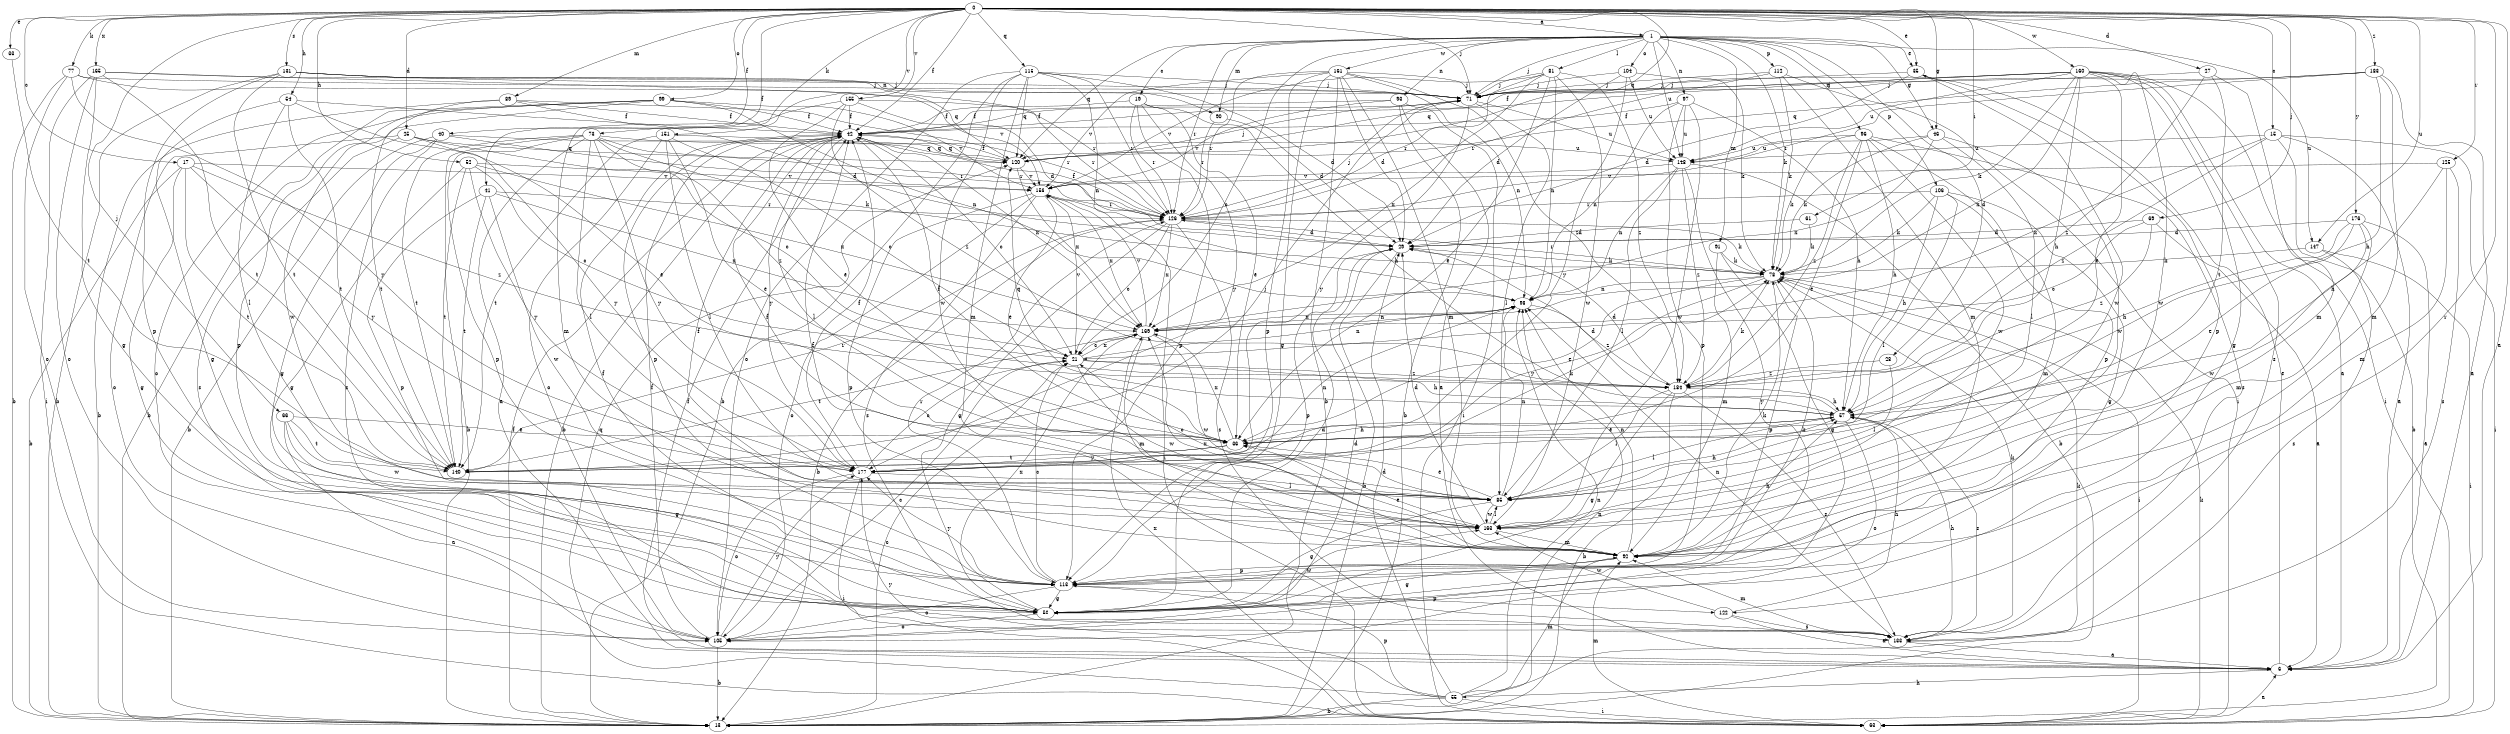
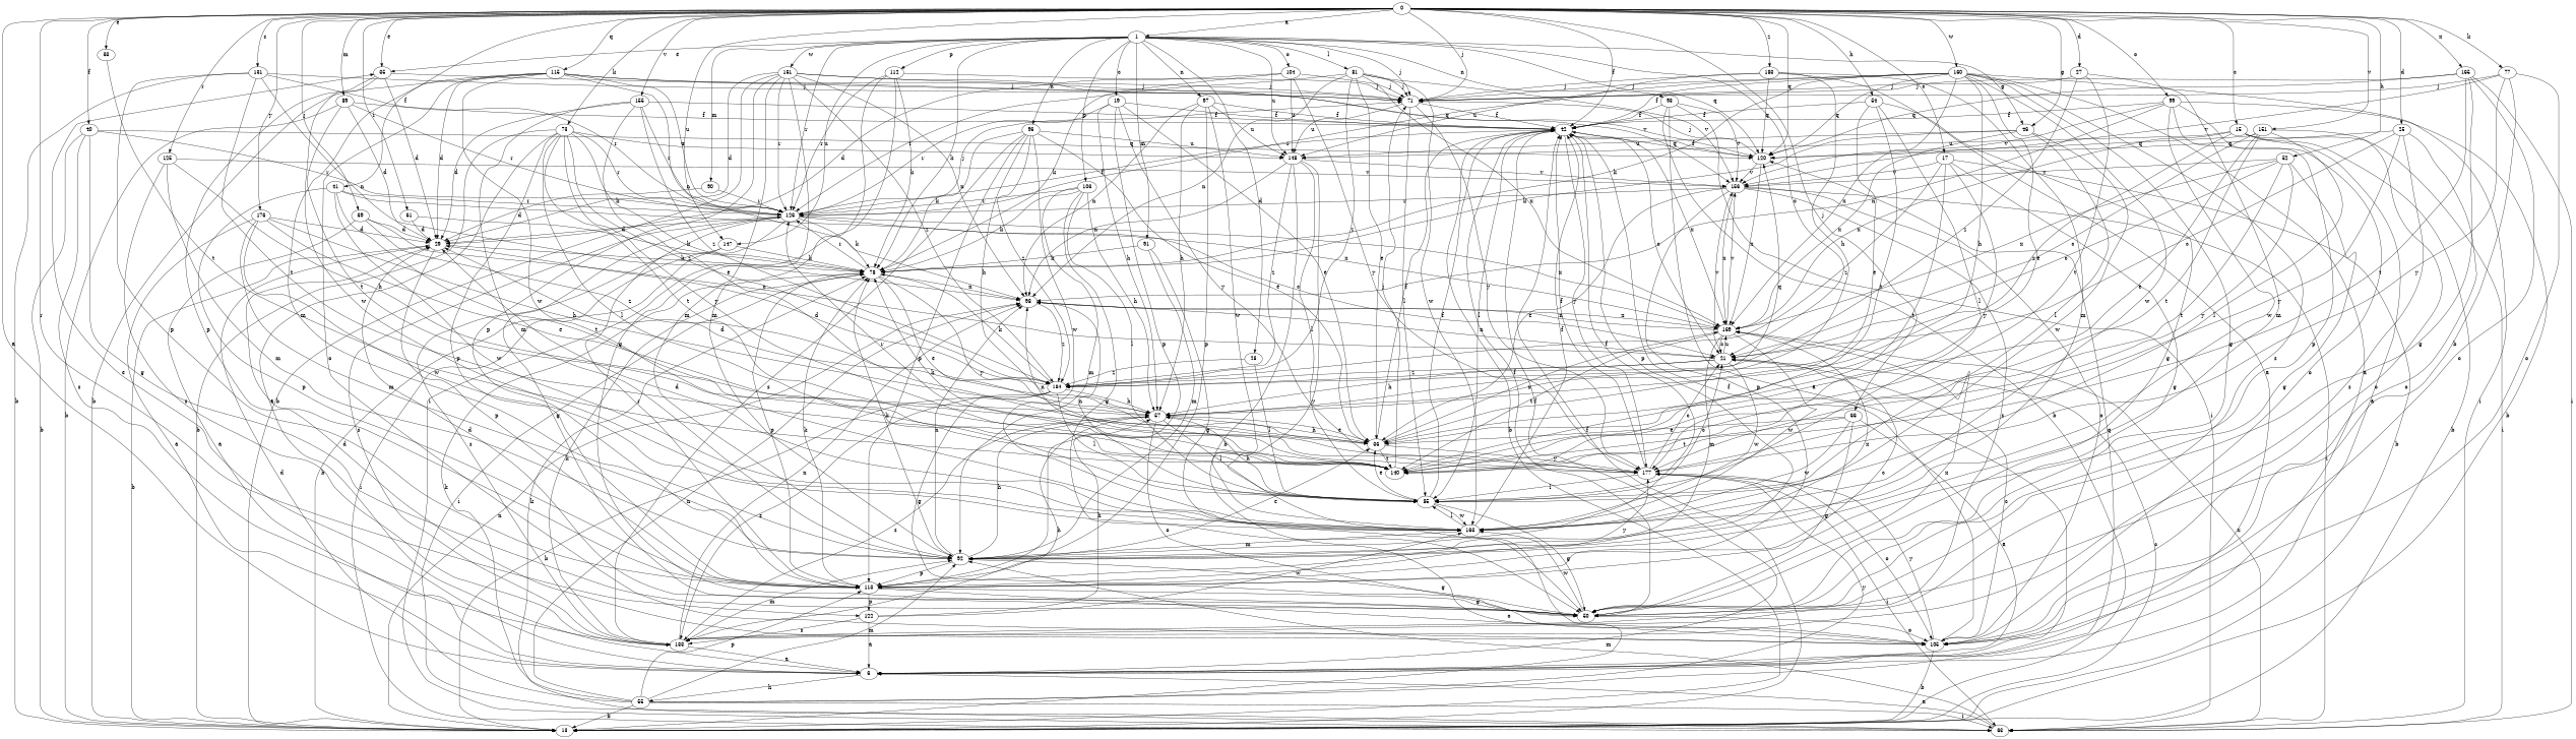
  strict digraph {
    0
    1
    6
    15
    17
    25
    27
    33
    35
    40
    41
    42
    46
    52
    54
    61
    66
    69
    71
    73
    77
    89
    99
    115
    120
    122
    125
    131
    147
    151
    155
    160
    165
    176
    183
    19
    21
    28
    78
    81
    90
    91
    93
    96
    97
    104
    106
    112
    126
    148
    161
    55
    13
    63
    169
    184
    50
    140
    156
    177
    105
    133
    92
    113
    163
    29
    85
    36
    98
    57
    0 -> 1 [label=a]
    0 -> 6 [label=a]
    0 -> 15 [label=c]
    0 -> 17 [label=c]
    0 -> 25 [label=d]
    0 -> 27 [label=d]
    0 -> 33 [label=e]
    0 -> 35 [label=e]
    0 -> 40 [label=f]
    0 -> 41 [label=f]
    0 -> 42 [label=f]
    0 -> 46 [label=g]
    0 -> 52 [label=h]
    0 -> 54 [label=h]
    0 -> 61 [label=i]
    0 -> 66 [label=j]
    0 -> 69 [label=j]
    0 -> 71 [label=j]
    0 -> 73 [label=k]
    0 -> 77 [label=k]
    0 -> 89 [label=m]
    0 -> 99 [label=o]
    0 -> 115 [label=q]
    0 -> 120 [label=q]
    0 -> 122 [label=r]
    0 -> 125 [label=r]
    0 -> 131 [label=s]
    0 -> 147 [label=u]
    0 -> 151 [label=v]
    0 -> 155 [label=v]
    0 -> 160 [label=w]
    0 -> 165 [label=x]
    0 -> 176 [label=y]
    0 -> 183 [label=z]
    1 -> 35 [label=e]
    1 -> 46 [label=g]
    1 -> 71 [label=j]
    1 -> 120 [label=q]
    1 -> 147 [label=u]
    1 -> 19 [label=c]
    1 -> 21 [label=c]
    1 -> 28 [label=d]
    1 -> 78 [label=k]
    1 -> 81 [label=l]
    1 -> 90 [label=m]
    1 -> 91 [label=m]
    1 -> 93 [label=n]
    1 -> 96 [label=n]
    1 -> 97 [label=n]
    1 -> 104 [label=o]
    1 -> 106 [label=p]
    1 -> 112 [label=p]
    1 -> 126 [label=r]
    1 -> 148 [label=u]
    1 -> 161 [label=w]
    6 -> 35 [label=e]
    6 -> 42 [label=f]
    6 -> 55 [label=h]
    15 -> 6 [label=a]
    15 -> 148 [label=u]
    15 -> 13 [label=b]
    15 -> 63 [label=i]
    15 -> 169 [label=x]
    15 -> 184 [label=z]
    17 -> 13 [label=b]
    17 -> 184 [label=z]
    17 -> 50 [label=g]
    17 -> 140 [label=t]
    17 -> 156 [label=v]
    17 -> 177 [label=y]
    25 -> 120 [label=q]
    25 -> 21 [label=c]
    25 -> 177 [label=y]
    25 -> 105 [label=o]
    25 -> 133 [label=s]
    27 -> 71 [label=j]
    27 -> 184 [label=z]
    27 -> 140 [label=t]
    27 -> 92 [label=m]
    33 -> 140 [label=t]
    35 -> 71 [label=j]
    35 -> 113 [label=p]
    35 -> 163 [label=w]
    35 -> 29 [label=d]
    40 -> 120 [label=q]
    40 -> 126 [label=r]
    40 -> 13 [label=b]
    40 -> 50 [label=g]
    40 -> 133 [label=s]
    41 -> 126 [label=r]
    41 -> 169 [label=x]
    41 -> 140 [label=t]
    41 -> 113 [label=p]
    41 -> 163 [label=w]
    42 -> 120 [label=q]
    42 -> 21 [label=c]
    42 -> 13 [label=b]
    42 -> 169 [label=x]
    42 -> 177 [label=y]
    42 -> 113 [label=p]
    42 -> 85 [label=l]
    46 -> 78 [label=k]
    46 -> 148 [label=u]
    46 -> 169 [label=x]
    46 -> 163 [label=w]
    46 -> 85 [label=l]
    52 -> 21 [label=c]
    52 -> 169 [label=x]
    52 -> 50 [label=g]
    52 -> 140 [label=t]
    52 -> 156 [label=v]
    52 -> 177 [label=y]
    54 -> 42 [label=f]
    54 -> 50 [label=g]
    54 -> 140 [label=t]
    54 -> 85 [label=l]
    54 -> 36 [label=e]
    61 -> 78 [label=k]
    61 -> 29 [label=d]
    66 -> 6 [label=a]
    66 -> 50 [label=g]
    66 -> 140 [label=t]
    66 -> 163 [label=w]
    66 -> 36 [label=e]
    69 -> 6 [label=a]
    69 -> 21 [label=c]
    69 -> 184 [label=z]
    69 -> 29 [label=d]
    71 -> 42 [label=f]
    71 -> 148 [label=u]
    71 -> 177 [label=y]
    71 -> 85 [label=l]
    73 -> 6 [label=a]
    73 -> 78 [label=k]
    73 -> 126 [label=r]
    73 -> 148 [label=u]
    73 -> 13 [label=b]
    73 -> 184 [label=z]
    73 -> 140 [label=t]
    73 -> 177 [label=y]
    73 -> 113 [label=p]
    73 -> 85 [label=l]
    77 -> 71 [label=j]
-   77 -> 13 [label=b]
+   77 -> 50 [label=b]
    77 -> 156 [label=v]
    77 -> 177 [label=y]
    77 -> 105 [label=o]
    89 -> 42 [label=f]
    89 -> 126 [label=r]
    89 -> 13 [label=b]
    89 -> 140 [label=t]
    89 -> 29 [label=d]
    99 -> 42 [label=f]
    99 -> 13 [label=b]
    99 -> 156 [label=v]
    99 -> 105 [label=o]
    99 -> 113 [label=p]
    99 -> 163 [label=w]
    99 -> 98 [label=n]
    115 -> 71 [label=j]
    115 -> 120 [label=q]
    115 -> 126 [label=r]
    115 -> 13 [label=b]
    115 -> 105 [label=o]
    115 -> 92 [label=m]
    115 -> 163 [label=w]
    115 -> 29 [label=d]
    115 -> 98 [label=n]
    120 -> 42 [label=f]
    120 -> 71 [label=j]
    120 -> 169 [label=x]
    120 -> 156 [label=v]
    122 -> 6 [label=a]
    122 -> 133 [label=s]
    122 -> 163 [label=w]
    122 -> 57 [label=h]
    125 -> 156 [label=v]
    125 -> 133 [label=s]
    125 -> 92 [label=m]
    125 -> 57 [label=h]
    131 -> 71 [label=j]
    131 -> 126 [label=r]
    131 -> 13 [label=b]
    131 -> 140 [label=t]
    131 -> 113 [label=p]
-   131 -> 90 [label=n]
+   131 -> 98 [label=n]
    147 -> 78 [label=k]
    147 -> 63 [label=i]
    147 -> 133 [label=s]
    151 -> 120 [label=q]
    151 -> 21 [label=c]
    151 -> 140 [label=t]
    151 -> 105 [label=o]
    151 -> 85 [label=l]
    151 -> 36 [label=e]
    155 -> 42 [label=f]
    155 -> 126 [label=r]
    155 -> 184 [label=z]
    155 -> 92 [label=m]
    155 -> 29 [label=d]
    155 -> 36 [label=e]
    160 -> 6 [label=a]
    160 -> 42 [label=f]
    160 -> 71 [label=j]
    160 -> 120 [label=q]
    160 -> 78 [label=k]
    160 -> 148 [label=u]
    160 -> 63 [label=i]
    160 -> 169 [label=x]
    160 -> 50 [label=g]
    160 -> 133 [label=s]
    160 -> 163 [label=w]
    160 -> 36 [label=e]
    160 -> 57 [label=h]
    165 -> 71 [label=j]
    165 -> 120 [label=q]
    165 -> 63 [label=i]
    165 -> 50 [label=g]
    165 -> 140 [label=t]
    165 -> 105 [label=o]
    176 -> 6 [label=a]
    176 -> 92 [label=m]
    176 -> 163 [label=w]
    176 -> 29 [label=d]
    176 -> 36 [label=e]
    176 -> 57 [label=h]
    183 -> 6 [label=a]
    183 -> 71 [label=j]
    183 -> 120 [label=q]
    183 -> 126 [label=r]
    183 -> 92 [label=m]
    183 -> 57 [label=h]
    19 -> 42 [label=f]
    19 -> 126 [label=r]
    19 -> 177 [label=y]
    19 -> 113 [label=p]
    19 -> 36 [label=e]
    19 -> 57 [label=h]
-   21 -> 169 [label=x]
+   21 -> 169 [label=u]
    21 -> 184 [label=z]
    21 -> 156 [label=v]
    21 -> 163 [label=w]
    21 -> 98 [label=n]
    21 -> 57 [label=h]
    28 -> 184 [label=z]
    28 -> 85 [label=l]
    78 -> 126 [label=r]
    78 -> 63 [label=i]
    78 -> 177 [label=y]
    78 -> 113 [label=p]
    78 -> 36 [label=e]
    78 -> 98 [label=n]
    81 -> 71 [label=j]
    81 -> 126 [label=r]
    81 -> 169 [label=x]
    81 -> 184 [label=z]
    81 -> 156 [label=v]
    81 -> 163 [label=w]
    81 -> 36 [label=e]
    81 -> 98 [label=n]
    90 -> 126 [label=r]
    90 -> 29 [label=d]
    91 -> 78 [label=k]
    91 -> 50 [label=g]
    91 -> 92 [label=m]
    93 -> 6 [label=a]
    93 -> 42 [label=f]
    93 -> 13 [label=b]
    93 -> 63 [label=i]
    93 -> 156 [label=v]
    96 -> 78 [label=k]
    96 -> 148 [label=u]
    96 -> 184 [label=z]
    96 -> 133 [label=s]
    96 -> 113 [label=p]
    96 -> 163 [label=w]
    96 -> 36 [label=e]
    96 -> 57 [label=h]
    97 -> 42 [label=f]
    97 -> 148 [label=u]
    97 -> 113 [label=p]
    97 -> 163 [label=w]
    97 -> 98 [label=n]
    97 -> 57 [label=h]
    104 -> 71 [label=j]
    104 -> 78 [label=k]
    104 -> 148 [label=u]
    104 -> 177 [label=y]
    104 -> 29 [label=d]
    106 -> 78 [label=k]
    106 -> 126 [label=r]
    106 -> 50 [label=g]
    106 -> 92 [label=m]
    106 -> 85 [label=l]
    106 -> 57 [label=h]
    112 -> 71 [label=j]
    112 -> 78 [label=k]
    112 -> 126 [label=r]
    112 -> 63 [label=i]
    112 -> 92 [label=m]
    126 -> 42 [label=f]
    126 -> 71 [label=j]
    126 -> 21 [label=c]
    126 -> 78 [label=k]
    126 -> 13 [label=b]
    126 -> 169 [label=x]
    126 -> 50 [label=g]
    126 -> 133 [label=s]
    126 -> 29 [label=d]
    148 -> 13 [label=b]
    148 -> 184 [label=z]
    148 -> 156 [label=v]
    148 -> 105 [label=y]
    148 -> 85 [label=l]
    148 -> 98 [label=n]
    161 -> 71 [label=j]
    161 -> 126 [label=r]
    161 -> 13 [label=b]
    161 -> 184 [label=z]
    161 -> 50 [label=g]
    161 -> 156 [label=v]
    161 -> 92 [label=m]
    161 -> 113 [label=p]
    161 -> 29 [label=d]
    161 -> 98 [label=n]
    55 -> 120 [label=q]
    55 -> 78 [label=k]
    55 -> 13 [label=b]
    55 -> 63 [label=i]
    55 -> 177 [label=y]
    55 -> 92 [label=m]
    55 -> 113 [label=p]
    55 -> 29 [label=d]
    55 -> 98 [label=n]
    13 -> 42 [label=f]
    13 -> 21 [label=c]
    13 -> 98 [label=n]
    63 -> 6 [label=a]
    63 -> 78 [label=k]
    63 -> 169 [label=x]
    63 -> 92 [label=m]
    169 -> 21 [label=c]
    169 -> 140 [label=t]
    169 -> 156 [label=v]
    169 -> 92 [label=m]
    169 -> 163 [label=w]
    169 -> 98 [label=n]
    184 -> 78 [label=k]
    184 -> 13 [label=b]
    184 -> 50 [label=g]
    184 -> 133 [label=s]
    184 -> 29 [label=d]
    184 -> 85 [label=l]
    184 -> 57 [label=h]
    50 -> 42 [label=f]
    50 -> 169 [label=x]
    50 -> 105 [label=o]
    50 -> 163 [label=w]
    50 -> 29 [label=d]
    140 -> 71 [label=j]
    140 -> 126 [label=r]
    140 -> 98 [label=n]
    156 -> 126 [label=r]
    156 -> 63 [label=i]
    156 -> 169 [label=x]
    156 -> 105 [label=o]
    156 -> 133 [label=s]
    156 -> 113 [label=p]
    156 -> 36 [label=e]
    177 -> 42 [label=f]
    177 -> 21 [label=c]
    177 -> 78 [label=k]
    177 -> 63 [label=i]
    177 -> 105 [label=o]
    177 -> 85 [label=l]
    105 -> 42 [label=f]
    105 -> 21 [label=c]
    105 -> 13 [label=b]
    105 -> 177 [label=y]
    105 -> 29 [label=d]
    133 -> 6 [label=a]
    133 -> 78 [label=k]
    133 -> 92 [label=m]
    133 -> 98 [label=n]
    133 -> 57 [label=h]
    92 -> 42 [label=f]
    92 -> 78 [label=k]
    92 -> 169 [label=x]
    92 -> 50 [label=g]
    92 -> 113 [label=p]
    92 -> 36 [label=e]
    92 -> 98 [label=n]
    92 -> 57 [label=h]
    113 -> 122 [label=p]
    113 -> 21 [label=c]
    113 -> 78 [label=k]
    113 -> 126 [label=r]
    113 -> 50 [label=g]
    113 -> 177 [label=y]
    113 -> 105 [label=o]
    163 -> 42 [label=f]
    163 -> 92 [label=m]
    163 -> 29 [label=d]
    163 -> 85 [label=l]
    29 -> 78 [label=k]
    29 -> 13 [label=b]
    29 -> 113 [label=p]
    85 -> 42 [label=f]
    85 -> 21 [label=c]
    85 -> 50 [label=g]
    85 -> 163 [label=w]
    85 -> 36 [label=e]
    85 -> 98 [label=n]
    85 -> 57 [label=h]
    36 -> 42 [label=f]
    36 -> 169 [label=x]
    36 -> 140 [label=t]
    36 -> 177 [label=y]
    36 -> 57 [label=h]
    98 -> 169 [label=x]
    98 -> 184 [label=z]
    57 -> 120 [label=q]
    57 -> 105 [label=o]
    57 -> 133 [label=s]
    57 -> 29 [label=d]
    57 -> 85 [label=l]
    57 -> 36 [label=e]
  }
